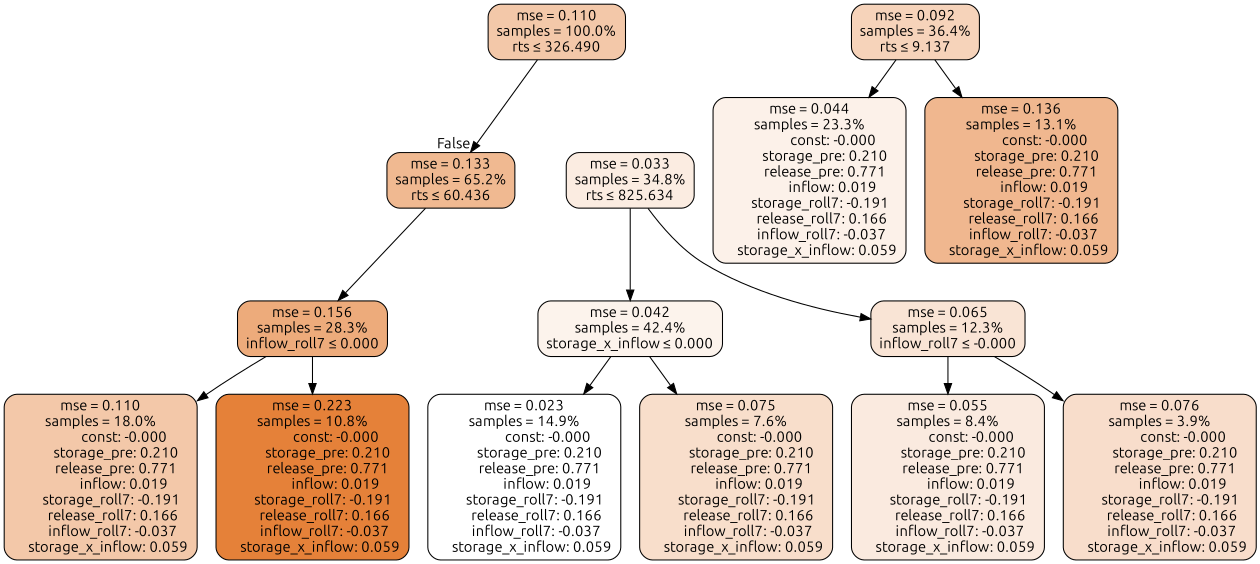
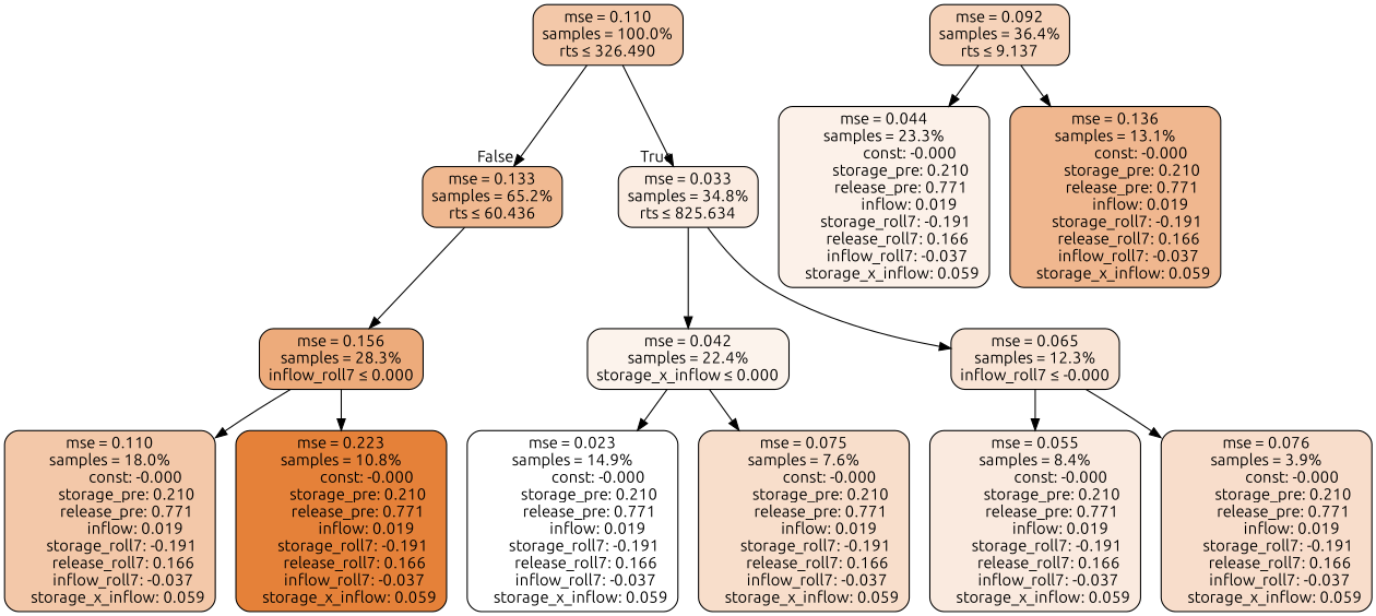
  digraph {
    fontname=Ubuntu
    node [color=black fillcolor="#f3c8a9" fontname=Ubuntu shape=rectangle style="filled, rounded"]
    edge [fontname=Ubuntu]
    n1 [label="mse = 0.110\nsamples = 100.0%\nrts &le; 326.490"]
    n2 [fillcolor="#f0b991" label="mse = 0.133\nsamples = 65.2%\nrts &le; 60.436"]
    n3 [fillcolor="#fbece1" label="mse = 0.033\nsamples = 34.8%\nrts &le; 825.634"]
    n4 [fillcolor="#edab7b" label="mse = 0.156\nsamples = 28.3%\ninflow_roll7 &le; 0.000"]
-   n5 [fillcolor="#fcf3ec" label="mse = 0.042\nsamples = 42.4%\nstorage_x_inflow &le; 0.000"]
+   n5 [fillcolor="#fcf3ec" label="mse = 0.042\nsamples = 22.4%\nstorage_x_inflow &le; 0.000"]
    n6 [fillcolor="#f9e4d5" label="mse = 0.065\nsamples = 12.3%\ninflow_roll7 &le; -0.000"]
    n7 [fillcolor="#f6d3ba" label="mse = 0.092\nsamples = 36.4%\nrts &le; 9.137"]
    n8 [fillcolor="#fcf1e9" label="mse = 0.044\nsamples = 23.3%\n               const: -0.000\n          storage_pre: 0.210\n          release_pre: 0.771\n               inflow: 0.019\n       storage_roll7: -0.191\n        release_roll7: 0.166\n        inflow_roll7: -0.037\n     storage_x_inflow: 0.059"]
    n9 [fillcolor="#f0b78f" label="mse = 0.136\nsamples = 13.1%\n               const: -0.000\n          storage_pre: 0.210\n          release_pre: 0.771\n               inflow: 0.019\n       storage_roll7: -0.191\n        release_roll7: 0.166\n        inflow_roll7: -0.037\n     storage_x_inflow: 0.059"]
    n10 [label="mse = 0.110\nsamples = 18.0%\n               const: -0.000\n          storage_pre: 0.210\n          release_pre: 0.771\n               inflow: 0.019\n       storage_roll7: -0.191\n        release_roll7: 0.166\n        inflow_roll7: -0.037\n     storage_x_inflow: 0.059"]
    n11 [fillcolor="#e58139" label="mse = 0.223\nsamples = 10.8%\n               const: -0.000\n          storage_pre: 0.210\n          release_pre: 0.771\n               inflow: 0.019\n       storage_roll7: -0.191\n        release_roll7: 0.166\n        inflow_roll7: -0.037\n     storage_x_inflow: 0.059"]
    n12 [fillcolor="#ffffff" label="mse = 0.023\nsamples = 14.9%\n               const: -0.000\n          storage_pre: 0.210\n          release_pre: 0.771\n               inflow: 0.019\n       storage_roll7: -0.191\n        release_roll7: 0.166\n        inflow_roll7: -0.037\n     storage_x_inflow: 0.059"]
    n13 [fillcolor="#f8decb" label="mse = 0.075\nsamples = 7.6%\n               const: -0.000\n          storage_pre: 0.210\n          release_pre: 0.771\n               inflow: 0.019\n       storage_roll7: -0.191\n        release_roll7: 0.166\n        inflow_roll7: -0.037\n     storage_x_inflow: 0.059"]
    n14 [fillcolor="#faeadf" label="mse = 0.055\nsamples = 8.4%\n               const: -0.000\n          storage_pre: 0.210\n          release_pre: 0.771\n               inflow: 0.019\n       storage_roll7: -0.191\n        release_roll7: 0.166\n        inflow_roll7: -0.037\n     storage_x_inflow: 0.059"]
    n15 [fillcolor="#f8ddcb" label="mse = 0.076\nsamples = 3.9%\n               const: -0.000\n          storage_pre: 0.210\n          release_pre: 0.771\n               inflow: 0.019\n       storage_roll7: -0.191\n        release_roll7: 0.166\n        inflow_roll7: -0.037\n     storage_x_inflow: 0.059"]
    n1 -> n2 [headlabel=False labelangle=45 labeldistance=2.5]
+   n1 -> n3 [headlabel=True labelangle=-45 labeldistance=2.5]
    n2 -> n4
    n3 -> n5
    n3 -> n6
    n4 -> n10
    n4 -> n11
    n5 -> n12
    n5 -> n13
    n6 -> n14
    n6 -> n15
    n7 -> n8
    n7 -> n9
  }
